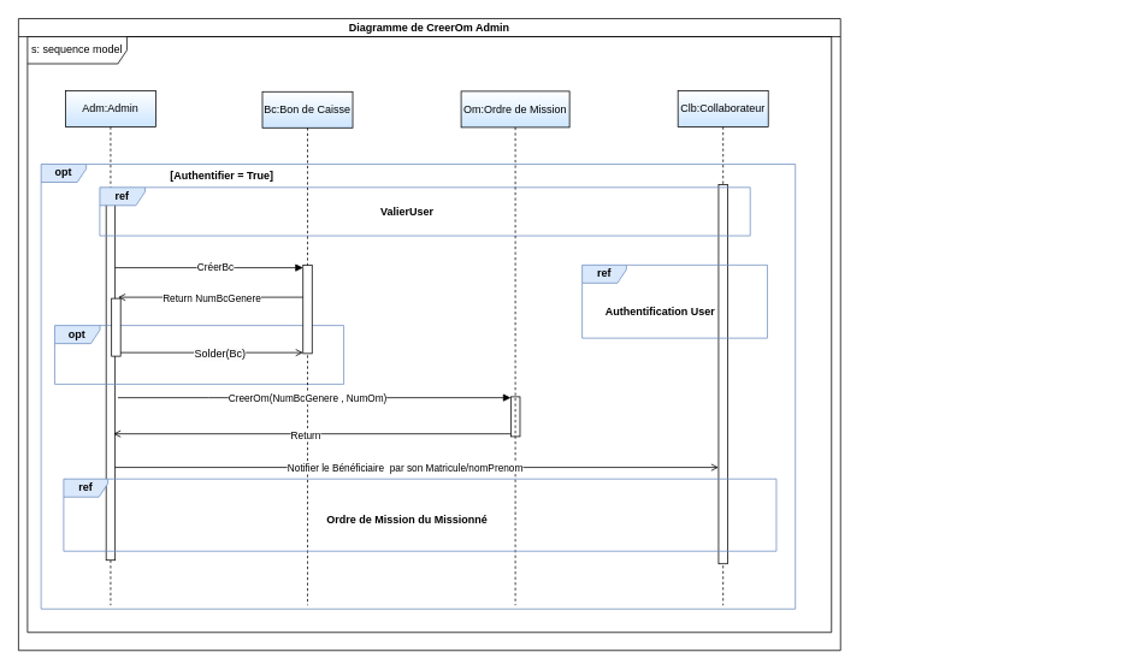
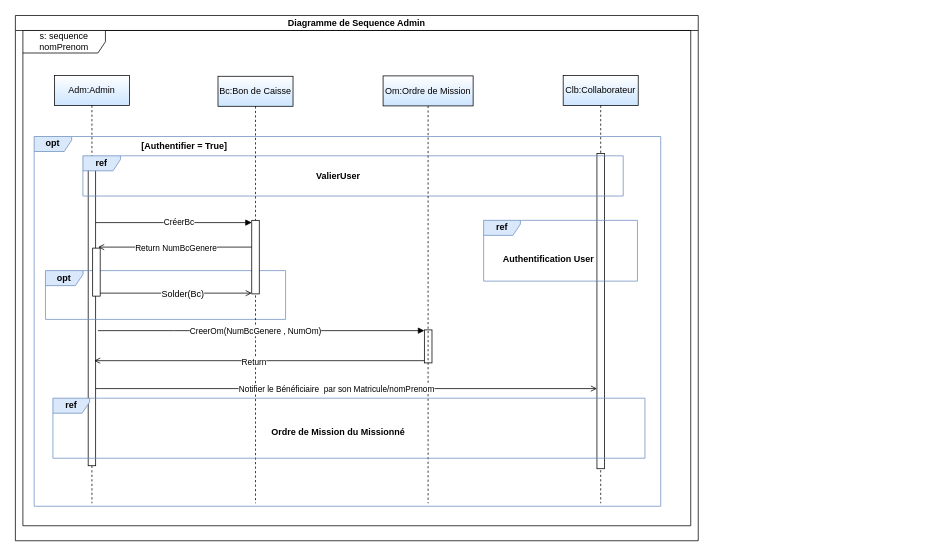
  <mxCell id="0" />
  <mxCell id="1" parent="0" />
  <mxCell id="2" value="Adm:Admin" style="shape=umlLifeline;perimeter=lifelinePerimeter;whiteSpace=wrap;html=1;container=0;dropTarget=0;collapsible=0;recursiveResize=0;outlineConnect=0;portConstraint=eastwest;newEdgeStyle={&quot;edgeStyle&quot;:&quot;elbowEdgeStyle&quot;,&quot;elbow&quot;:&quot;vertical&quot;,&quot;curved&quot;:0,&quot;rounded&quot;:0};fillColor=default;strokeColor=#000000;gradientColor=#CCE5FF;" parent="1" vertex="1"><mxGeometry x="72" y="100" width="100" height="570" as="geometry" /></mxCell>
  <mxCell id="3" value="" style="html=1;points=[];perimeter=orthogonalPerimeter;outlineConnect=0;targetShapes=umlLifeline;portConstraint=eastwest;newEdgeStyle={&quot;edgeStyle&quot;:&quot;elbowEdgeStyle&quot;,&quot;elbow&quot;:&quot;vertical&quot;,&quot;curved&quot;:0,&quot;rounded&quot;:0};" parent="2" vertex="1"><mxGeometry x="45" y="110" width="10" height="410" as="geometry" /></mxCell>
  <mxCell id="4" value="Clb:Collaborateur" style="shape=umlLifeline;perimeter=lifelinePerimeter;whiteSpace=wrap;html=1;container=0;dropTarget=0;collapsible=0;recursiveResize=0;outlineConnect=0;portConstraint=eastwest;newEdgeStyle={&quot;edgeStyle&quot;:&quot;elbowEdgeStyle&quot;,&quot;elbow&quot;:&quot;vertical&quot;,&quot;curved&quot;:0,&quot;rounded&quot;:0};gradientColor=#CCE5FF;" parent="1" vertex="1"><mxGeometry x="750" y="100" width="100" height="570" as="geometry" /></mxCell>
  <mxCell id="5" value="" style="group;fillColor=none;" vertex="1" connectable="0" parent="1"><mxGeometry x="45" y="184" width="1195" height="490.01" as="geometry" /></mxCell>
  <mxCell id="6" value="&lt;b&gt;opt&lt;/b&gt;" style="shape=umlFrame;whiteSpace=wrap;html=1;pointerEvents=0;width=50;height=20;fillColor=#dae8fc;strokeColor=#6c8ebf;" vertex="1" parent="5"><mxGeometry y="-2.72" width="835" height="492.73" as="geometry" /></mxCell>
  <mxCell id="7" value="&lt;b&gt;[Authentifier = True]&lt;/b&gt;" style="text;html=1;align=center;verticalAlign=middle;resizable=0;points=[];autosize=1;strokeColor=none;fillColor=none;" vertex="1" parent="5"><mxGeometry x="130.004" y="-5.004" width="140" height="30" as="geometry" /></mxCell>
  <mxCell id="8" value="" style="group" vertex="1" connectable="0" parent="5"><mxGeometry x="5.09" y="100" width="366.59" height="199" as="geometry" /></mxCell>
  <mxCell id="9" value="&lt;b&gt;opt&lt;/b&gt;" style="shape=umlFrame;whiteSpace=wrap;html=1;pointerEvents=0;width=50;height=20;fillColor=#dae8fc;strokeColor=#6c8ebf;" vertex="1" parent="8"><mxGeometry x="10" y="76" width="320" height="65" as="geometry" /></mxCell>
  <mxCell id="10" value="" style="html=1;points=[];perimeter=orthogonalPerimeter;outlineConnect=0;targetShapes=umlLifeline;portConstraint=eastwest;newEdgeStyle={&quot;edgeStyle&quot;:&quot;elbowEdgeStyle&quot;,&quot;elbow&quot;:&quot;vertical&quot;,&quot;curved&quot;:0,&quot;rounded&quot;:0};" vertex="1" parent="8"><mxGeometry x="72.91" y="46" width="10" height="64" as="geometry" /></mxCell>
  <mxCell id="11" value="" style="html=1;verticalAlign=bottom;endArrow=block;curved=0;rounded=0;" edge="1" parent="8" source="3"><mxGeometry width="80" relative="1" as="geometry"><mxPoint x="79.91" y="12" as="sourcePoint" /><mxPoint x="284.91" y="12" as="targetPoint" /></mxGeometry></mxCell>
  <mxCell id="12" value="CréerBc" style="edgeLabel;html=1;align=center;verticalAlign=middle;resizable=0;points=[];" vertex="1" connectable="0" parent="11"><mxGeometry x="0.06" y="1" relative="1" as="geometry"><mxPoint as="offset" /></mxGeometry></mxCell>
  <mxCell id="13" value="" style="html=1;points=[];perimeter=orthogonalPerimeter;outlineConnect=0;targetShapes=umlLifeline;portConstraint=eastwest;newEdgeStyle={&quot;edgeStyle&quot;:&quot;elbowEdgeStyle&quot;,&quot;elbow&quot;:&quot;vertical&quot;,&quot;curved&quot;:0,&quot;rounded&quot;:0};" vertex="1" parent="5"><mxGeometry x="520" y="255" width="10.18" height="44" as="geometry" /></mxCell>
  <mxCell id="14" value="&lt;b&gt;Authentification User&lt;/b&gt;" style="text;html=1;align=center;verticalAlign=middle;resizable=0;points=[];autosize=1;strokeColor=none;fillColor=none;" vertex="1" parent="5"><mxGeometry x="614.995" y="145.996" width="140" height="30" as="geometry" /></mxCell>
  <mxCell id="15" value="" style="html=1;points=[];perimeter=orthogonalPerimeter;outlineConnect=0;targetShapes=umlLifeline;portConstraint=eastwest;newEdgeStyle={&quot;edgeStyle&quot;:&quot;elbowEdgeStyle&quot;,&quot;elbow&quot;:&quot;vertical&quot;,&quot;curved&quot;:0,&quot;rounded&quot;:0};" parent="5" vertex="1"><mxGeometry x="750" y="20" width="10" height="420" as="geometry" /></mxCell>
  <mxCell id="16" value="" style="group;labelBackgroundColor=none;textShadow=0;fontColor=default;labelBorderColor=default;fillColor=none;" vertex="1" connectable="0" parent="5"><mxGeometry x="65" y="23" width="720" height="67" as="geometry" /></mxCell>
  <mxCell id="17" value="&lt;b&gt;ref&lt;/b&gt;" style="shape=umlFrame;whiteSpace=wrap;html=1;pointerEvents=0;width=50;height=20;fillColor=#dae8fc;strokeColor=#6c8ebf;" vertex="1" parent="16"><mxGeometry width="720" height="53.6" as="geometry" /></mxCell>
  <mxCell id="18" value="&lt;b&gt;ValierUser&lt;/b&gt;" style="text;html=1;align=center;verticalAlign=middle;resizable=0;points=[];autosize=1;strokeColor=none;fillColor=none;" vertex="1" parent="16"><mxGeometry x="299.997" y="13.403" width="80" height="30" as="geometry" /></mxCell>
  <mxCell id="19" value="&lt;b&gt;ref&lt;/b&gt;" style="shape=umlFrame;whiteSpace=wrap;html=1;pointerEvents=0;width=49;height=20;fillColor=#dae8fc;strokeColor=#6c8ebf;" vertex="1" parent="5"><mxGeometry x="599" y="109" width="205" height="81" as="geometry" /></mxCell>
  <mxCell id="20" value="&lt;b&gt;Ordre de Mission du Missionné&lt;/b&gt;" style="text;html=1;align=center;verticalAlign=middle;resizable=0;points=[];autosize=1;strokeColor=none;fillColor=none;" vertex="1" parent="5"><mxGeometry x="304.995" y="375.996" width="200" height="30" as="geometry" /></mxCell>
  <mxCell id="21" value="Bc:Bon de Caisse" style="shape=umlLifeline;perimeter=lifelinePerimeter;whiteSpace=wrap;html=1;container=0;dropTarget=0;collapsible=0;recursiveResize=0;outlineConnect=0;portConstraint=eastwest;newEdgeStyle={&quot;edgeStyle&quot;:&quot;elbowEdgeStyle&quot;,&quot;elbow&quot;:&quot;vertical&quot;,&quot;curved&quot;:0,&quot;rounded&quot;:0};gradientColor=#CCE5FF;" vertex="1" parent="1"><mxGeometry x="290" y="101" width="100" height="569" as="geometry" /></mxCell>
  <mxCell id="22" value="" style="html=1;points=[];perimeter=orthogonalPerimeter;outlineConnect=0;targetShapes=umlLifeline;portConstraint=eastwest;newEdgeStyle={&quot;edgeStyle&quot;:&quot;elbowEdgeStyle&quot;,&quot;elbow&quot;:&quot;vertical&quot;,&quot;curved&quot;:0,&quot;rounded&quot;:0};" vertex="1" parent="21"><mxGeometry x="45" y="192" width="10" height="98" as="geometry" /></mxCell>
  <mxCell id="23" value="Om:Ordre de Mission" style="shape=umlLifeline;perimeter=lifelinePerimeter;whiteSpace=wrap;html=1;container=0;dropTarget=0;collapsible=0;recursiveResize=0;outlineConnect=0;portConstraint=eastwest;newEdgeStyle={&quot;edgeStyle&quot;:&quot;elbowEdgeStyle&quot;,&quot;elbow&quot;:&quot;vertical&quot;,&quot;curved&quot;:0,&quot;rounded&quot;:0};gradientColor=#CCE5FF;" vertex="1" parent="1"><mxGeometry x="510" y="100.5" width="120" height="569.5" as="geometry" /></mxCell>
  <mxCell id="24" value="" style="endArrow=open;endFill=1;html=1;rounded=0;" edge="1" parent="1" target="15"><mxGeometry width="160" relative="1" as="geometry"><mxPoint x="127" y="517.206" as="sourcePoint" /><mxPoint x="750" y="517.206" as="targetPoint" /></mxGeometry></mxCell>
  <mxCell id="25" value="Notifier le Bénéficiaire&amp;nbsp; par son Matricule/nomPrenom" style="edgeLabel;html=1;align=center;verticalAlign=middle;resizable=0;points=[];" vertex="1" connectable="0" parent="24"><mxGeometry x="-0.048" relative="1" as="geometry"><mxPoint x="2" as="offset" /></mxGeometry></mxCell>
  <mxCell id="26" value="CreerOm(NumBcGenere , NumOm)" style="html=1;verticalAlign=bottom;endArrow=block;edgeStyle=elbowEdgeStyle;elbow=horizontal;curved=0;rounded=0;entryX=0.491;entryY=0.057;entryDx=0;entryDy=0;entryPerimeter=0;" parent="1" edge="1"><mxGeometry x="-0.034" y="-10" relative="1" as="geometry"><mxPoint x="130" y="440" as="sourcePoint" /><Array as="points"><mxPoint x="230.421" y="439.587" /></Array><mxPoint x="564.998" y="439.987" as="targetPoint" /><mxPoint as="offset" /></mxGeometry></mxCell>
  <mxCell id="27" value="" style="endArrow=open;endFill=1;html=1;rounded=0;entryX=0.725;entryY=-0.021;entryDx=0;entryDy=0;entryPerimeter=0;" edge="1" parent="1" source="22" target="10"><mxGeometry width="160" relative="1" as="geometry"><mxPoint x="320" y="330" as="sourcePoint" /><mxPoint x="140" y="330" as="targetPoint" /></mxGeometry></mxCell>
  <mxCell id="28" value="Return NumBcGenere" style="edgeLabel;html=1;align=center;verticalAlign=middle;resizable=0;points=[];" vertex="1" connectable="0" parent="27"><mxGeometry x="0.074" relative="1" as="geometry"><mxPoint x="8" y="1" as="offset" /></mxGeometry></mxCell>
  <mxCell id="29" value="" style="endArrow=open;endFill=1;html=1;rounded=0;" edge="1" parent="1" source="10"><mxGeometry width="160" relative="1" as="geometry"><mxPoint x="140" y="390" as="sourcePoint" /><mxPoint x="335" y="390" as="targetPoint" /></mxGeometry></mxCell>
  <mxCell id="30" value="&lt;span style=&quot;font-size: 12px; background-color: rgb(251, 251, 251);&quot;&gt;Solder(Bc)&lt;/span&gt;" style="edgeLabel;html=1;align=center;verticalAlign=middle;resizable=0;points=[];" vertex="1" connectable="0" parent="29"><mxGeometry x="0.079" y="-1" relative="1" as="geometry"><mxPoint as="offset" /></mxGeometry></mxCell>
  <mxCell id="31" value="" style="endArrow=open;endFill=1;html=1;rounded=0;" edge="1" parent="1" source="13"><mxGeometry width="160" relative="1" as="geometry"><mxPoint x="560" y="480" as="sourcePoint" /><mxPoint x="125" y="480.008" as="targetPoint" /></mxGeometry></mxCell>
  <mxCell id="32" value="Return" style="edgeLabel;html=1;align=center;verticalAlign=middle;resizable=0;points=[];" vertex="1" connectable="0" parent="31"><mxGeometry x="0.074" relative="1" as="geometry"><mxPoint x="8" y="1" as="offset" /></mxGeometry></mxCell>
  <mxCell id="33" value="&lt;b&gt;ref&lt;/b&gt;" style="shape=umlFrame;whiteSpace=wrap;html=1;pointerEvents=0;width=49;height=20;fillColor=#dae8fc;strokeColor=#6c8ebf;" vertex="1" parent="1"><mxGeometry x="70" y="530" width="789" height="80" as="geometry" /></mxCell>
- <mxCell id="34" value="Diagramme de CreerOm Admin" style="swimlane;startSize=20;" vertex="1" parent="1"><mxGeometry x="20" y="20" width="910" height="700" as="geometry"><mxRectangle x="-10" y="-40" width="90" height="30" as="alternateBounds" /></mxGeometry></mxCell>
- <mxCell id="35" value="s: sequence model" style="shape=umlFrame;whiteSpace=wrap;html=1;pointerEvents=0;width=110;height=30;" vertex="1" parent="34"><mxGeometry x="10" y="20" width="890" height="660" as="geometry" /></mxCell>
+ <mxCell id="34" value="Diagramme de Sequence Admin" style="swimlane;startSize=20;" vertex="1" parent="1"><mxGeometry x="20" y="20" width="910" height="700" as="geometry"><mxRectangle x="-10" y="-40" width="90" height="30" as="alternateBounds" /></mxGeometry></mxCell>
+ <mxCell id="35" value="s: sequence nomPrenom" style="shape=umlFrame;whiteSpace=wrap;html=1;pointerEvents=0;width=110;height=30;" vertex="1" parent="34"><mxGeometry x="10" y="20" width="890" height="660" as="geometry" /></mxCell>
